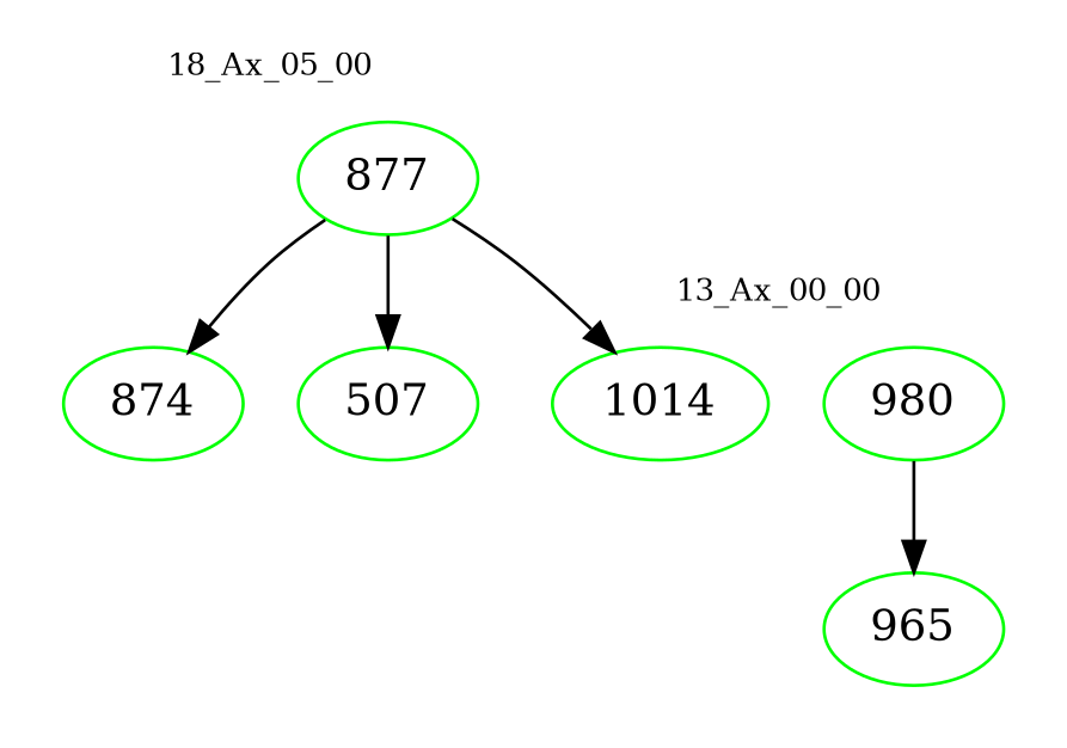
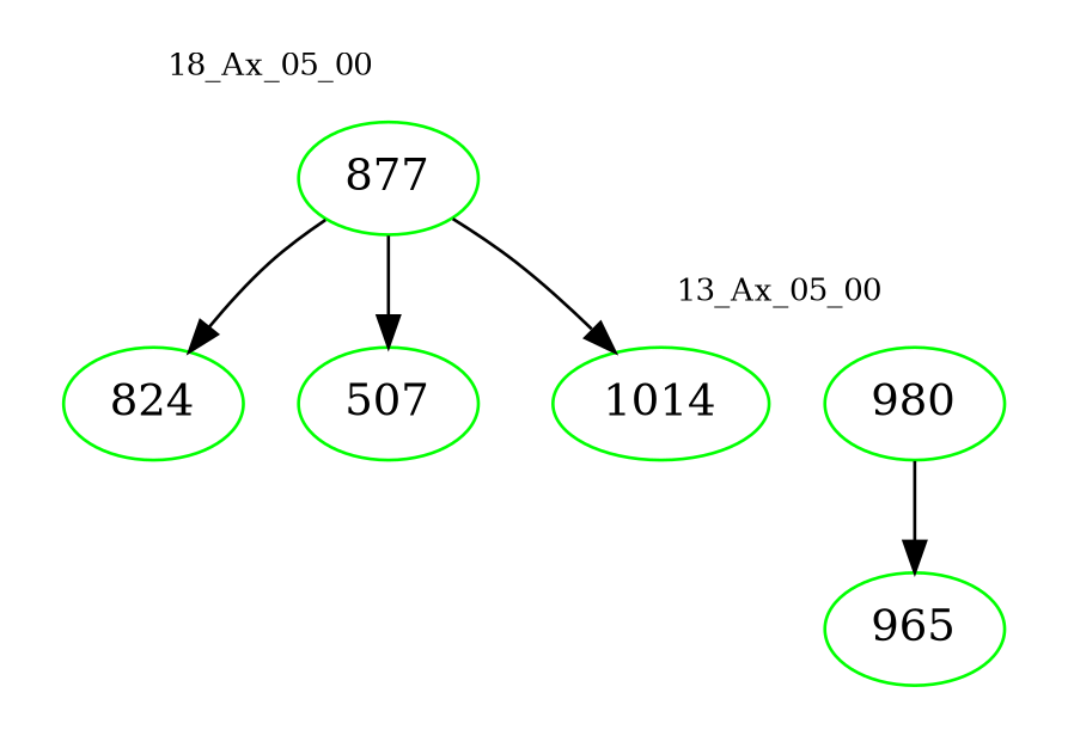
  digraph {
    node [color=green]
    edge [color=black]
    n1 [label=980]
    n2 [label=965]
    n3 [label=1014]
    n4 [label=877]
-   n5 [label=874]
+   n5 [label=824]
    n6 [label=507]
    subgraph cluster_1 {
      color=white
      fontsize=10
-     label="13_Ax_00_00"
+     label="13_Ax_05_00"
      n1
      n2
      n3
    }
    subgraph cluster_2 {
      color=white
      fontsize=10
      label="18_Ax_05_00"
      n4
      n5
      n6
    }
    n1 -> n2
    n4 -> n3
    n4 -> n5
    n4 -> n6
  }
